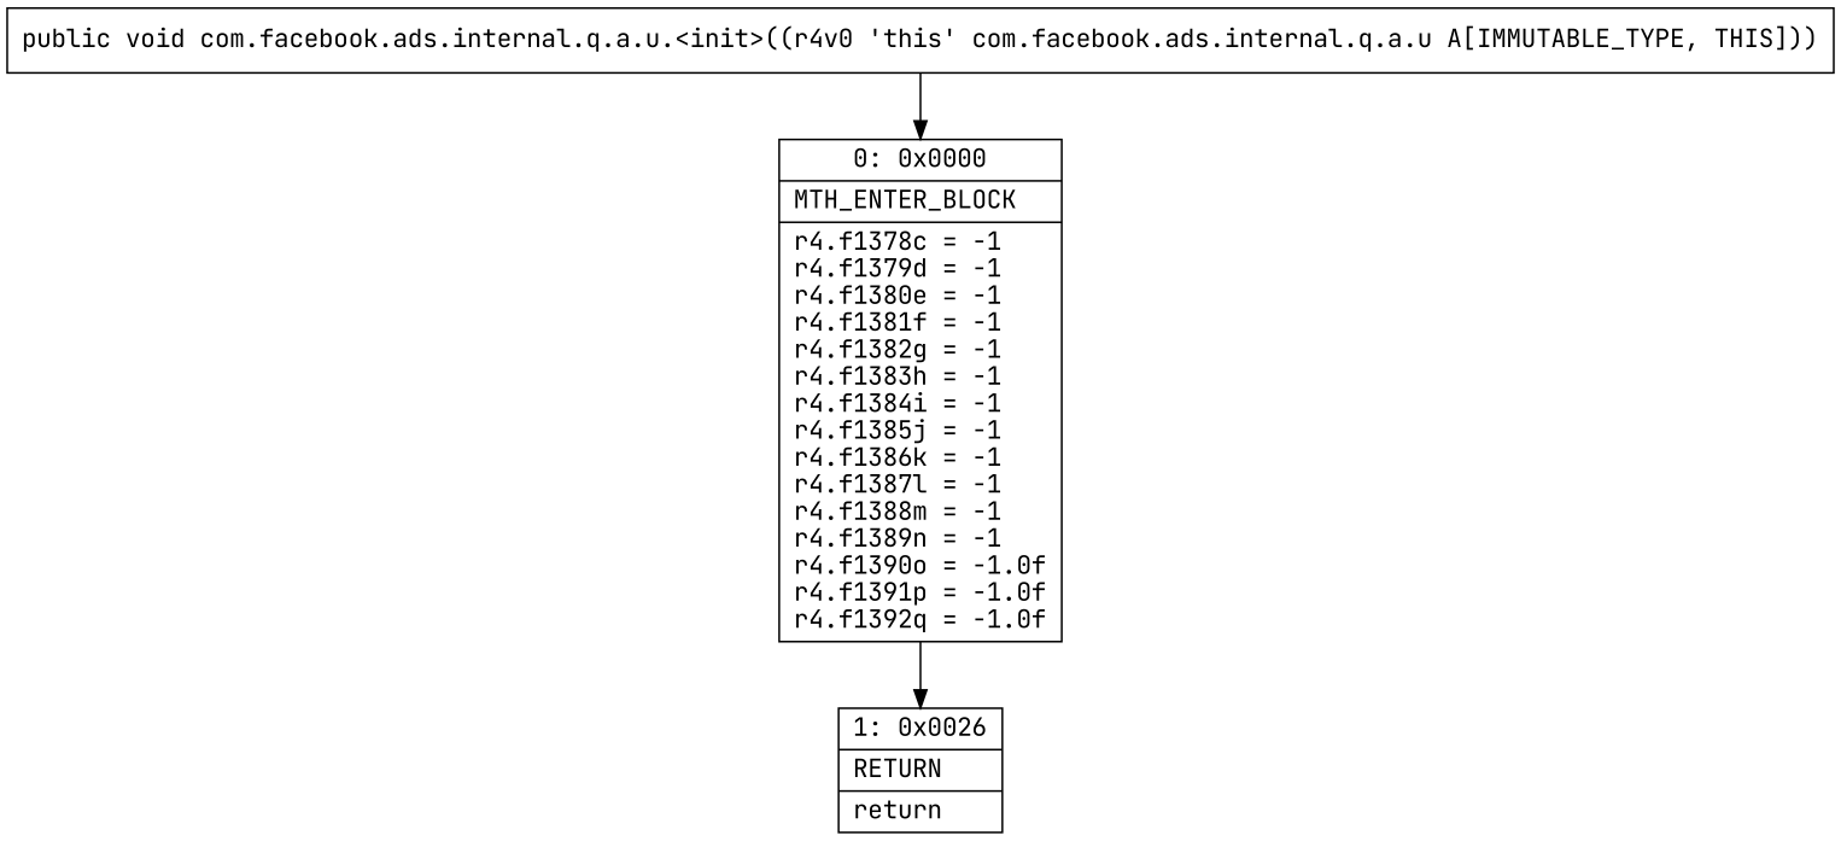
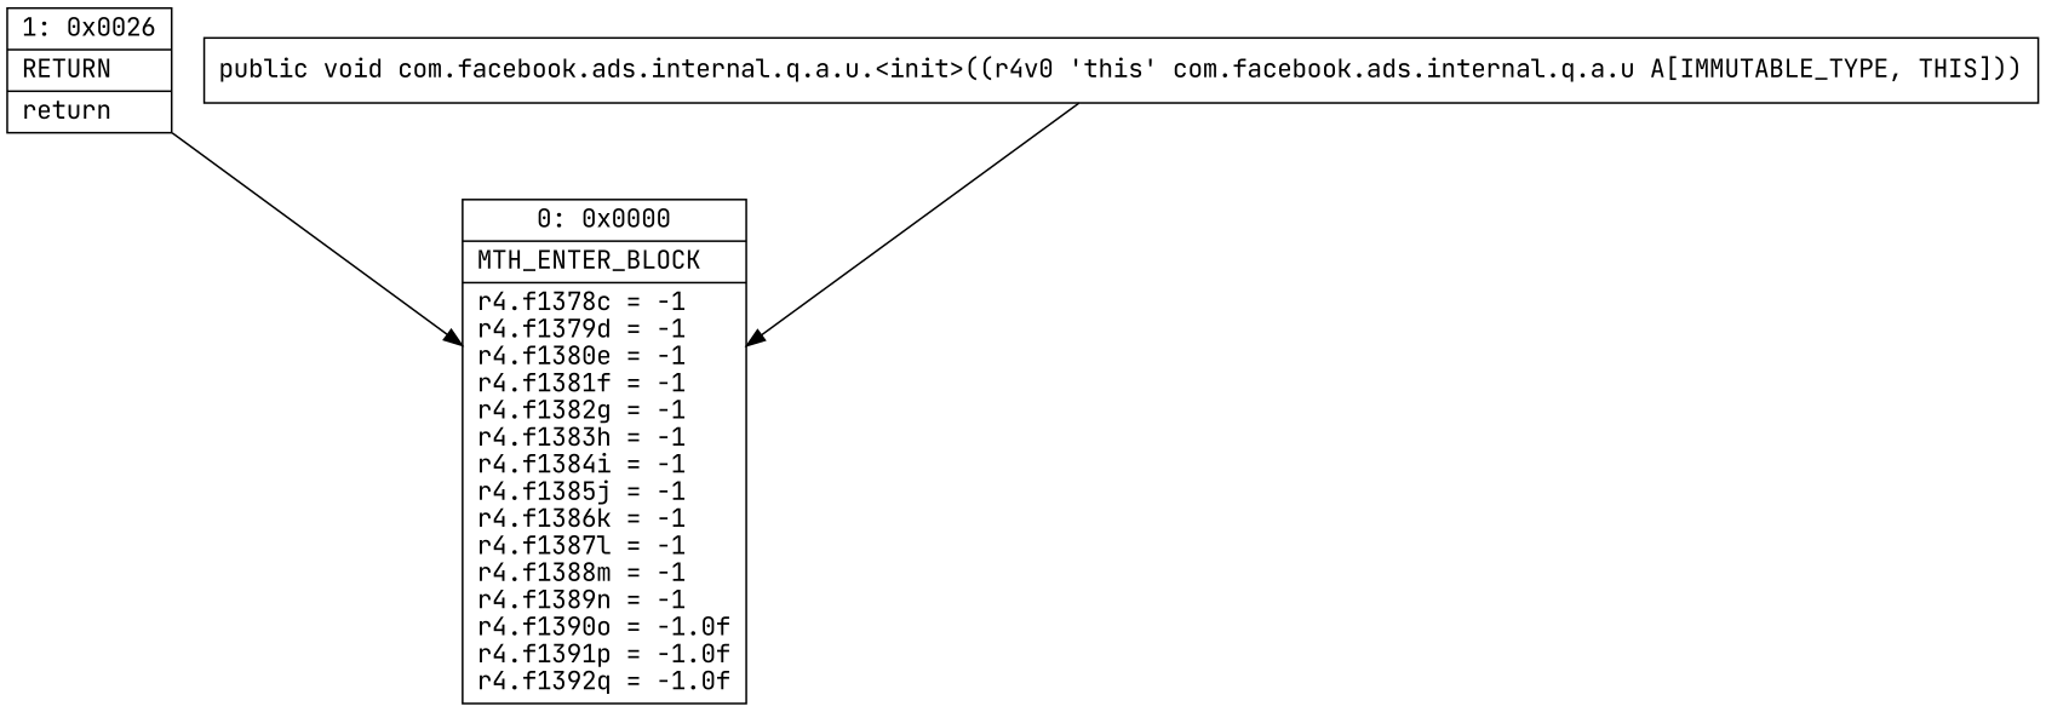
  digraph {
    fontname="JetBrains Mono"
    node [shape=record fontname="JetBrains Mono"]
    edge [fontname="JetBrains Mono"]
    n1 [label="{0\:\ 0x0000|MTH_ENTER_BLOCK\l|r4.f1378c = \-1\lr4.f1379d = \-1\lr4.f1380e = \-1\lr4.f1381f = \-1\lr4.f1382g = \-1\lr4.f1383h = \-1\lr4.f1384i = \-1\lr4.f1385j = \-1\lr4.f1386k = \-1\lr4.f1387l = \-1\lr4.f1388m = \-1\lr4.f1389n = \-1\lr4.f1390o = \-1.0f\lr4.f1391p = \-1.0f\lr4.f1392q = \-1.0f\l}"]
    n2 [label="{1\:\ 0x0026|RETURN\l|return\l}"]
    n3 [label="{public void com.facebook.ads.internal.q.a.u.\<init\>((r4v0 'this' com.facebook.ads.internal.q.a.u A[IMMUTABLE_TYPE, THIS])) }"]
-   n1 -> n2
+   n2 -> n1
    n3 -> n1
  }
